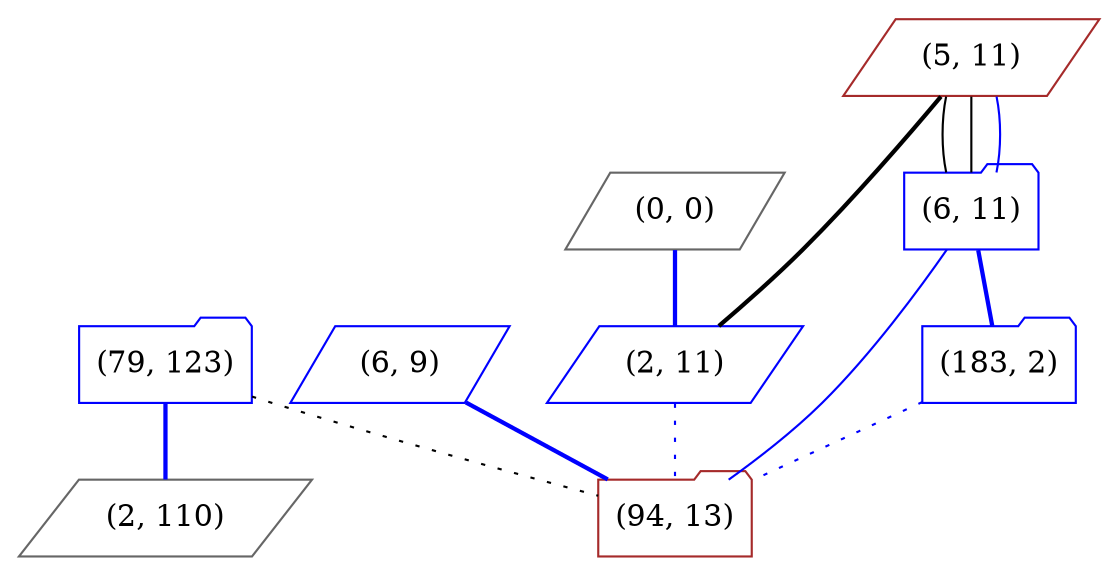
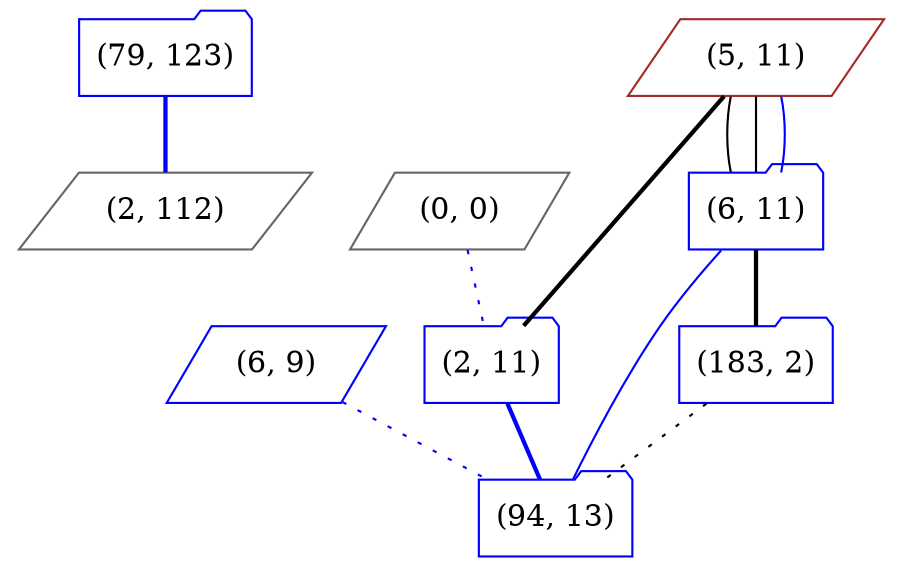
  graph {
    node [color=blue shape=parallelogram]
    edge [color=blue style=bold weight=1]
-   "(2, 112)" [color=gray40 label="(2, 110)"]
+   "(2, 112)" [color=gray40]
    "(79, 123)" [shape=folder]
-   "(94, 13)" [color=brown shape=folder]
+   "(94, 13)" [shape=folder]
    "(6, 9)"
    "(0, 0)" [color=gray40]
-   "(2, 11)"
+   "(2, 11)" [shape=folder]
    "(5, 11)" [color=brown]
    "(6, 11)" [shape=folder]
    "(183, 2)" [shape=folder]
    "(79, 123)" -- "(2, 112)" [weight=3]
-   "(79, 123)" -- "(94, 13)" [color=black style=dotted]
-   "(6, 9)" -- "(94, 13)" [weight=3]
-   "(0, 0)" -- "(2, 11)" [weight=4]
-   "(2, 11)" -- "(94, 13)" [style=dotted weight=3]
+   "(6, 9)" -- "(94, 13)" [style=dotted weight=3]
+   "(0, 0)" -- "(2, 11)" [style=dotted weight=4]
+   "(2, 11)" -- "(94, 13)" [weight=3]
    "(5, 11)" -- "(2, 11)" [color=black]
    "(5, 11)" -- "(6, 11)" [color=black style=solid]
    "(5, 11)" -- "(6, 11)" [color=black style=solid]
    "(5, 11)" -- "(6, 11)" [style=solid]
    "(6, 11)" -- "(94, 13)" [style=solid weight=3]
-   "(6, 11)" -- "(183, 2)"
-   "(183, 2)" -- "(94, 13)" [style=dotted weight=3]
+   "(6, 11)" -- "(183, 2)" [color=black]
+   "(183, 2)" -- "(94, 13)" [color=black style=dotted weight=3]
  }
